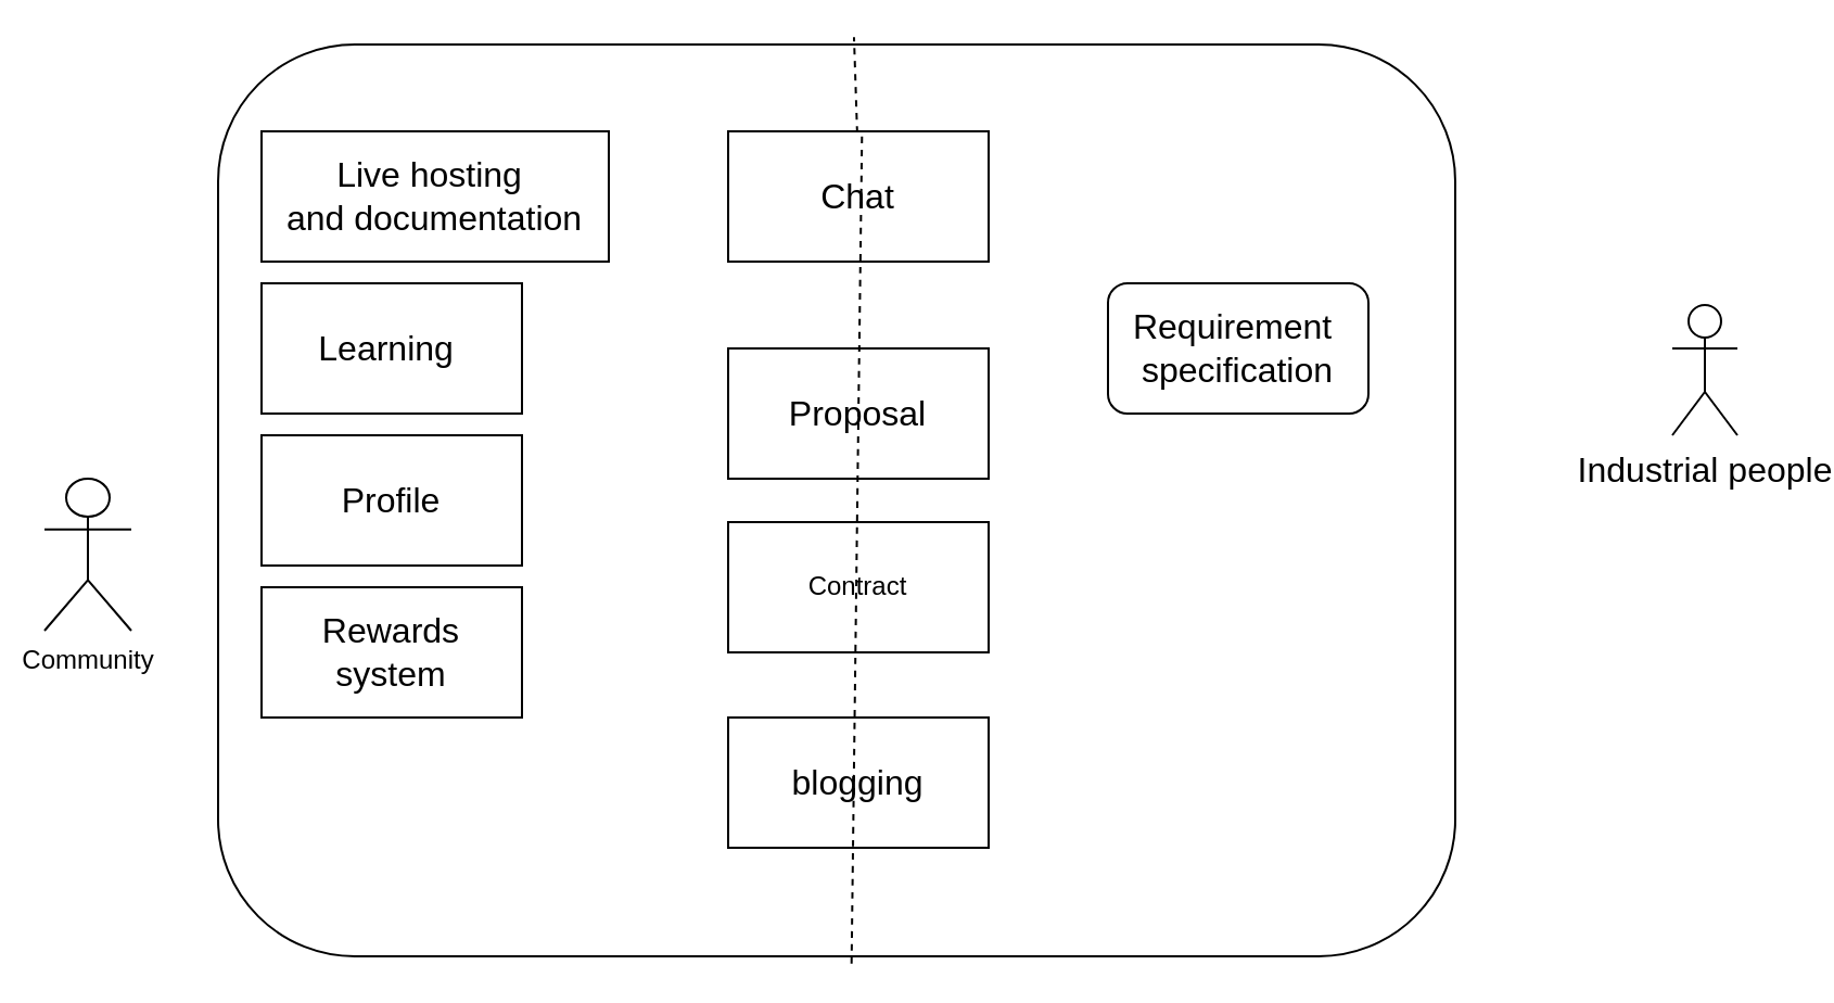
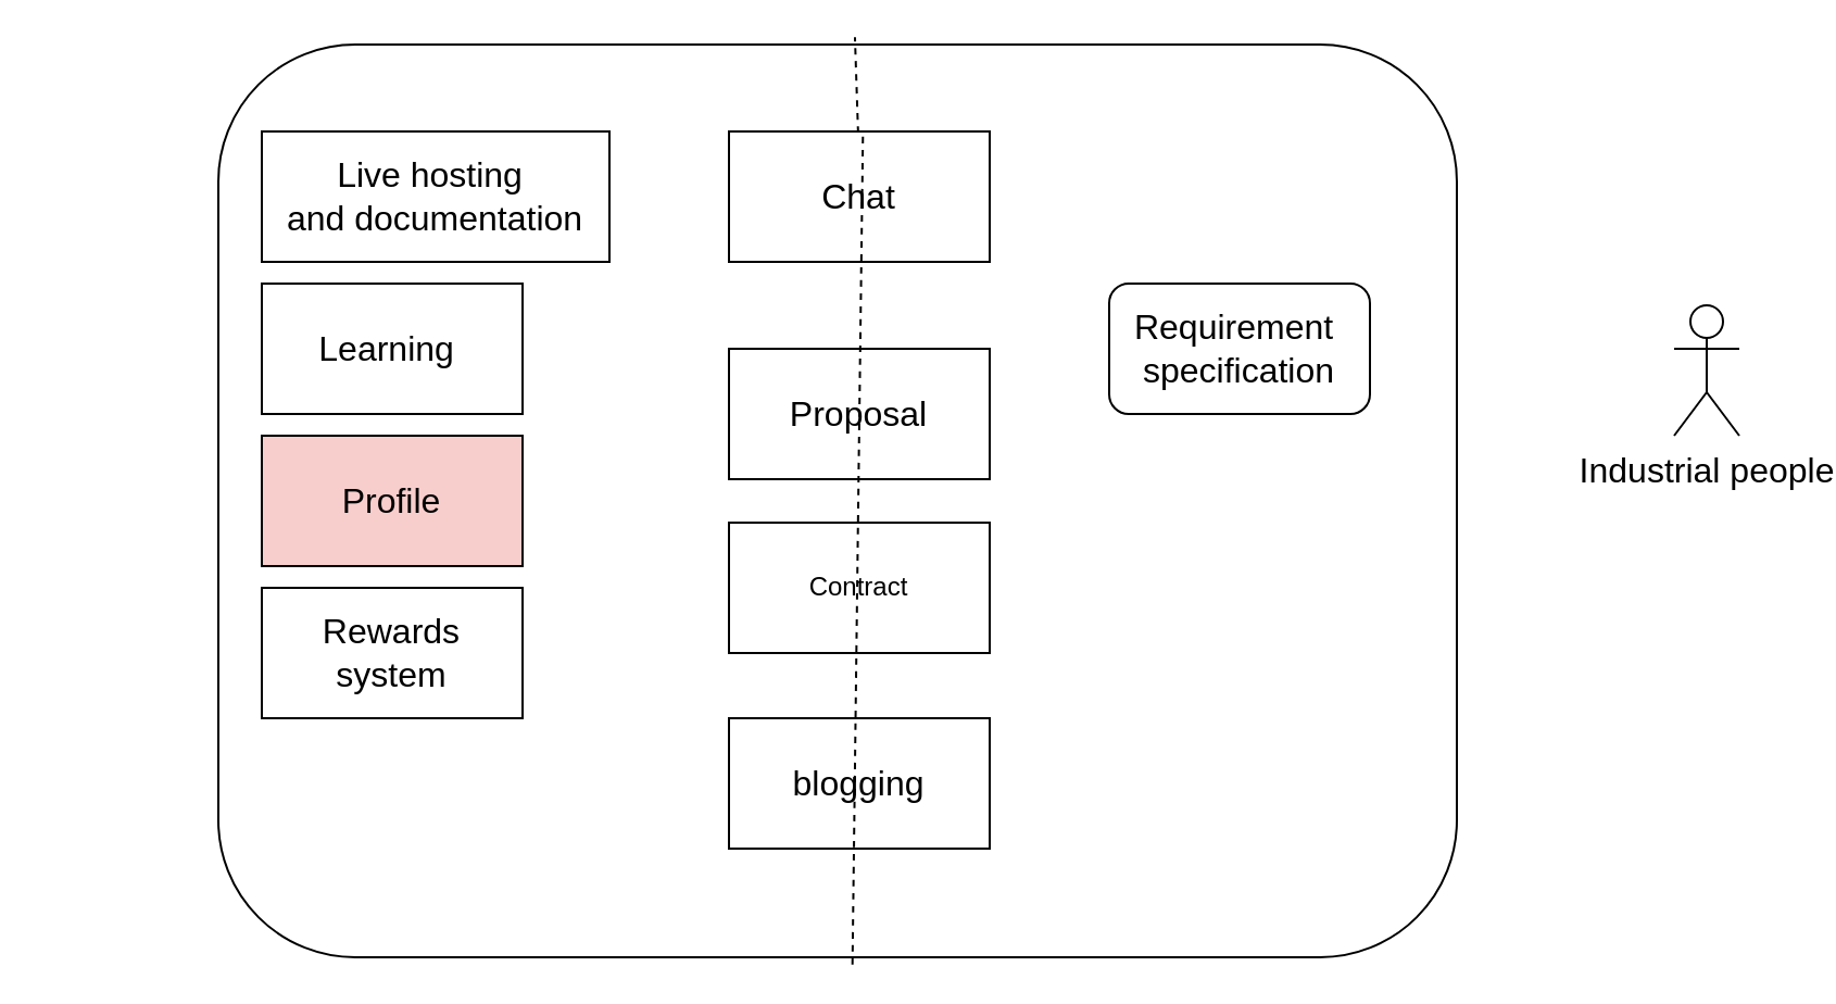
  <mxCell id="0" />
  <mxCell id="1" parent="0" />
  <mxCell id="2" value="Industrial people" style="shape=umlActor;verticalLabelPosition=bottom;verticalAlign=top;html=1;outlineConnect=0;fontSize=16;" parent="1" vertex="1"><mxGeometry x="770" y="140" width="30" height="60" as="geometry" /></mxCell>
  <mxCell id="3" value="" style="endArrow=none;dashed=1;html=1;rounded=0;fontSize=12;startSize=14;endSize=14;targetPerimeterSpacing=8;curved=1;startArrow=none;" parent="1" source="4" edge="1"><mxGeometry width="50" height="50" relative="1" as="geometry"><mxPoint x="370" y="190" as="sourcePoint" /><mxPoint x="420" y="140" as="targetPoint" /></mxGeometry></mxCell>
  <mxCell id="4" value="" style="rounded=1;whiteSpace=wrap;html=1;fontSize=16;" parent="1" vertex="1"><mxGeometry x="100" y="20" width="570" height="420" as="geometry" /></mxCell>
  <mxCell id="5" value="" style="endArrow=none;dashed=1;html=1;rounded=0;fontSize=12;startSize=14;endSize=14;curved=1;entryX=0.514;entryY=-0.008;entryDx=0;entryDy=0;entryPerimeter=0;exitX=0.512;exitY=1.008;exitDx=0;exitDy=0;exitPerimeter=0;startArrow=none;" parent="1" source="15" target="4" edge="1"><mxGeometry width="50" height="50" relative="1" as="geometry"><mxPoint x="385" y="450" as="sourcePoint" /><mxPoint x="420" y="140" as="targetPoint" /></mxGeometry></mxCell>
  <mxCell id="6" value="Live hosting&amp;nbsp;&lt;br&gt;and documentation" style="rounded=0;whiteSpace=wrap;html=1;fontSize=16;" parent="1" vertex="1"><mxGeometry x="120" y="60" width="160" height="60" as="geometry" /></mxCell>
  <mxCell id="7" value="Learning&amp;nbsp;" style="rounded=0;whiteSpace=wrap;html=1;fontSize=16;" parent="1" vertex="1"><mxGeometry x="120" y="130" width="120" height="60" as="geometry" /></mxCell>
- <mxCell id="8" value="Profile" style="rounded=0;whiteSpace=wrap;html=1;fontSize=16;" parent="1" vertex="1"><mxGeometry x="120" y="200" width="120" height="60" as="geometry" /></mxCell>
+ <mxCell id="8" value="Profile" style="rounded=0;whiteSpace=wrap;html=1;fontSize=16;fillColor=#f8cecc;" parent="1" vertex="1"><mxGeometry x="120" y="200" width="120" height="60" as="geometry" /></mxCell>
  <mxCell id="9" value="Proposal" style="rounded=0;whiteSpace=wrap;html=1;fontSize=16;" parent="1" vertex="1"><mxGeometry x="335" y="160" width="120" height="60" as="geometry" /></mxCell>
  <mxCell id="10" value="Rewards&lt;br&gt;system" style="rounded=0;whiteSpace=wrap;html=1;fontSize=16;" parent="1" vertex="1"><mxGeometry x="120" y="270" width="120" height="60" as="geometry" /></mxCell>
  <mxCell id="11" value="Requirement&amp;nbsp;&lt;br&gt;specification" style="whiteSpace=wrap;html=1;fontSize=16;rounded=1;" parent="1" vertex="1"><mxGeometry x="510" y="130" width="120" height="60" as="geometry" /></mxCell>
  <mxCell id="12" value="blogging" style="rounded=0;whiteSpace=wrap;html=1;fontSize=16;" parent="1" vertex="1"><mxGeometry x="335" y="330" width="120" height="60" as="geometry" /></mxCell>
- <mxCell id="13" value="Community" style="shape=umlActor;verticalLabelPosition=bottom;verticalAlign=top;html=1;outlineConnect=0;" vertex="1" parent="1"><mxGeometry x="20" y="220" width="40" height="70" as="geometry" /></mxCell>
  <mxCell id="14" value="Contract" style="rounded=0;whiteSpace=wrap;html=1;" vertex="1" parent="1"><mxGeometry x="335" y="240" width="120" height="60" as="geometry" /></mxCell>
  <mxCell id="15" value="Chat" style="rounded=0;whiteSpace=wrap;html=1;fontSize=16;" parent="1" vertex="1"><mxGeometry x="335" y="60" width="120" height="60" as="geometry" /></mxCell>
  <mxCell id="16" value="" style="endArrow=none;dashed=1;html=1;rounded=0;fontSize=12;startSize=14;endSize=14;sourcePerimeterSpacing=8;curved=1;entryX=0.514;entryY=-0.008;entryDx=0;entryDy=0;entryPerimeter=0;exitX=0.512;exitY=1.008;exitDx=0;exitDy=0;exitPerimeter=0;" edge="1" parent="1" source="4" target="15"><mxGeometry width="50" height="50" relative="1" as="geometry"><mxPoint x="391.84" y="443.36" as="sourcePoint" /><mxPoint x="392.98" y="16.64" as="targetPoint" /></mxGeometry></mxCell>
